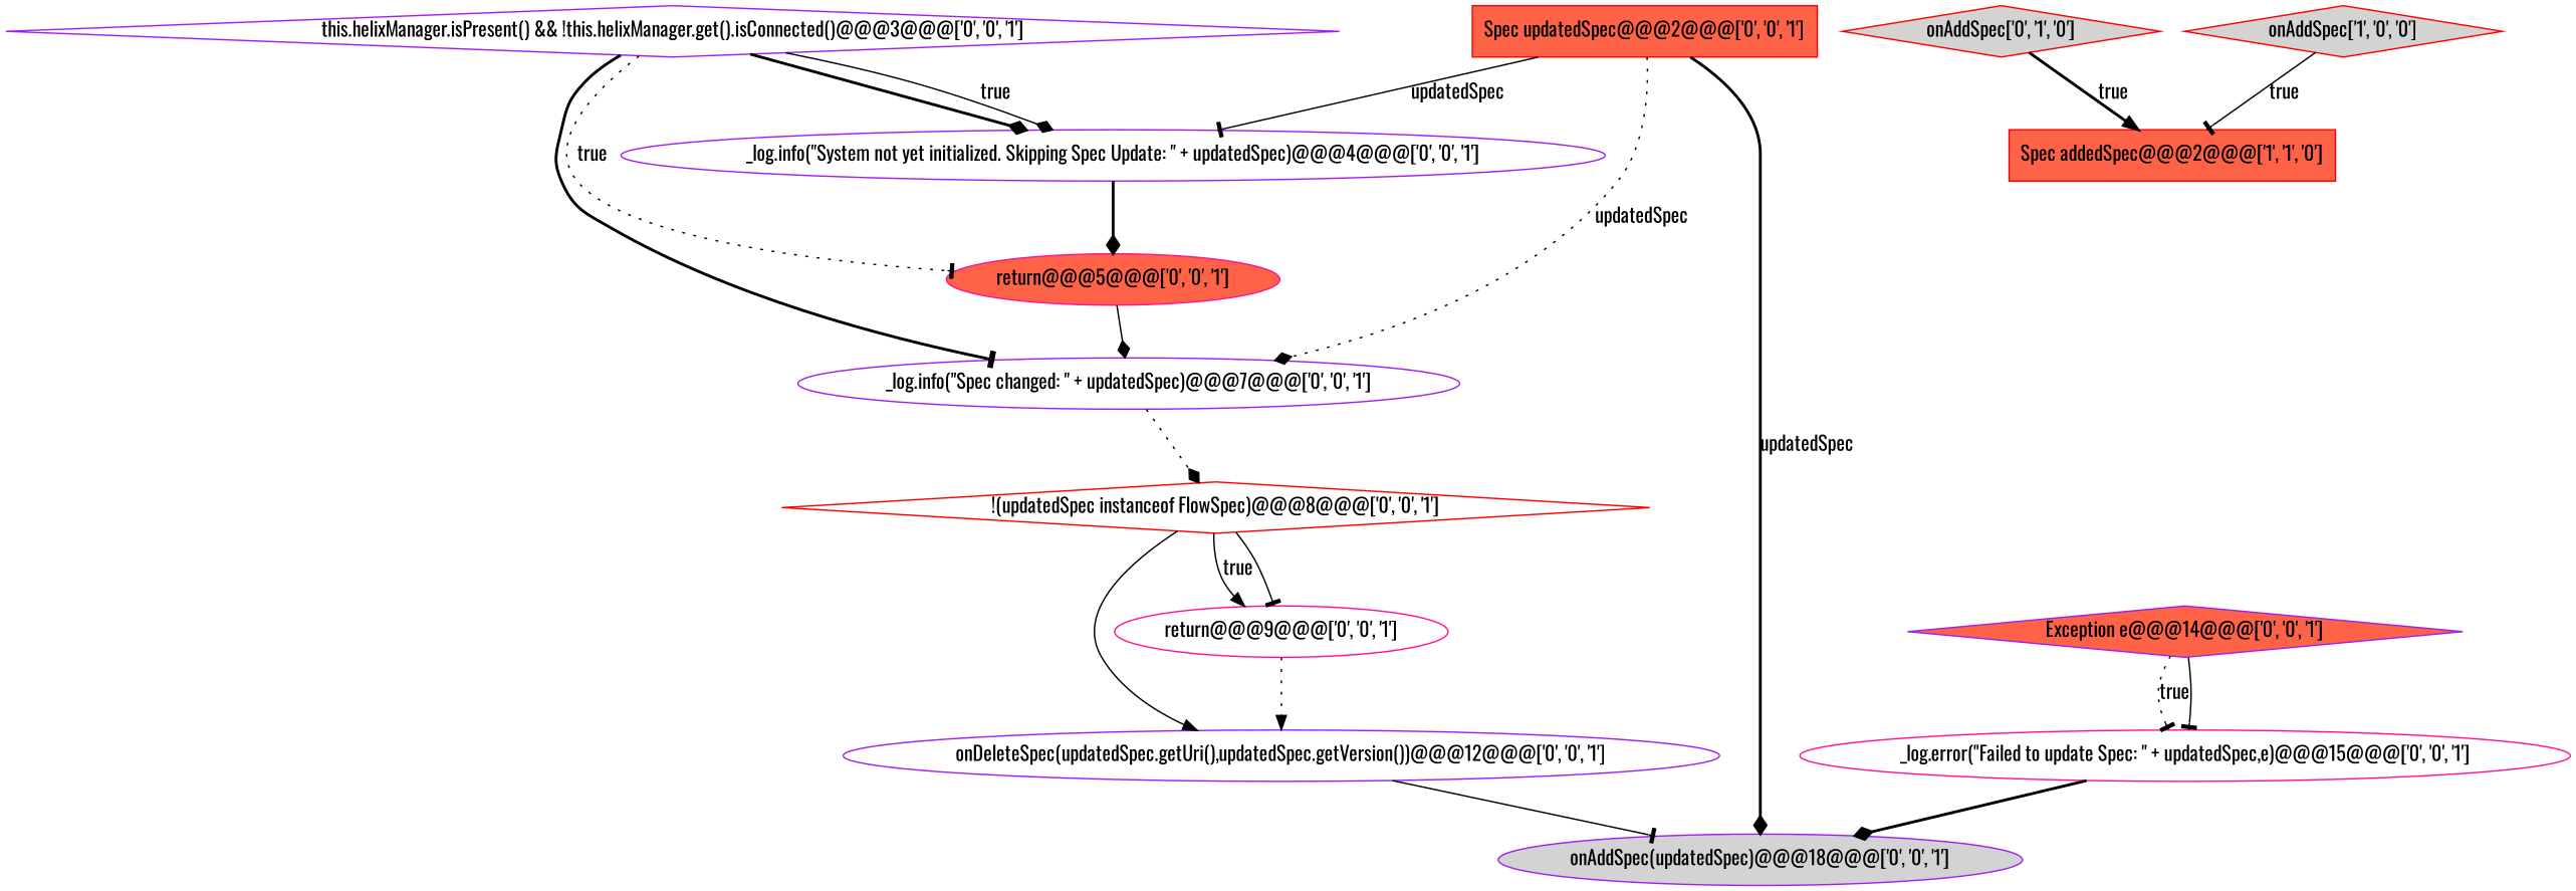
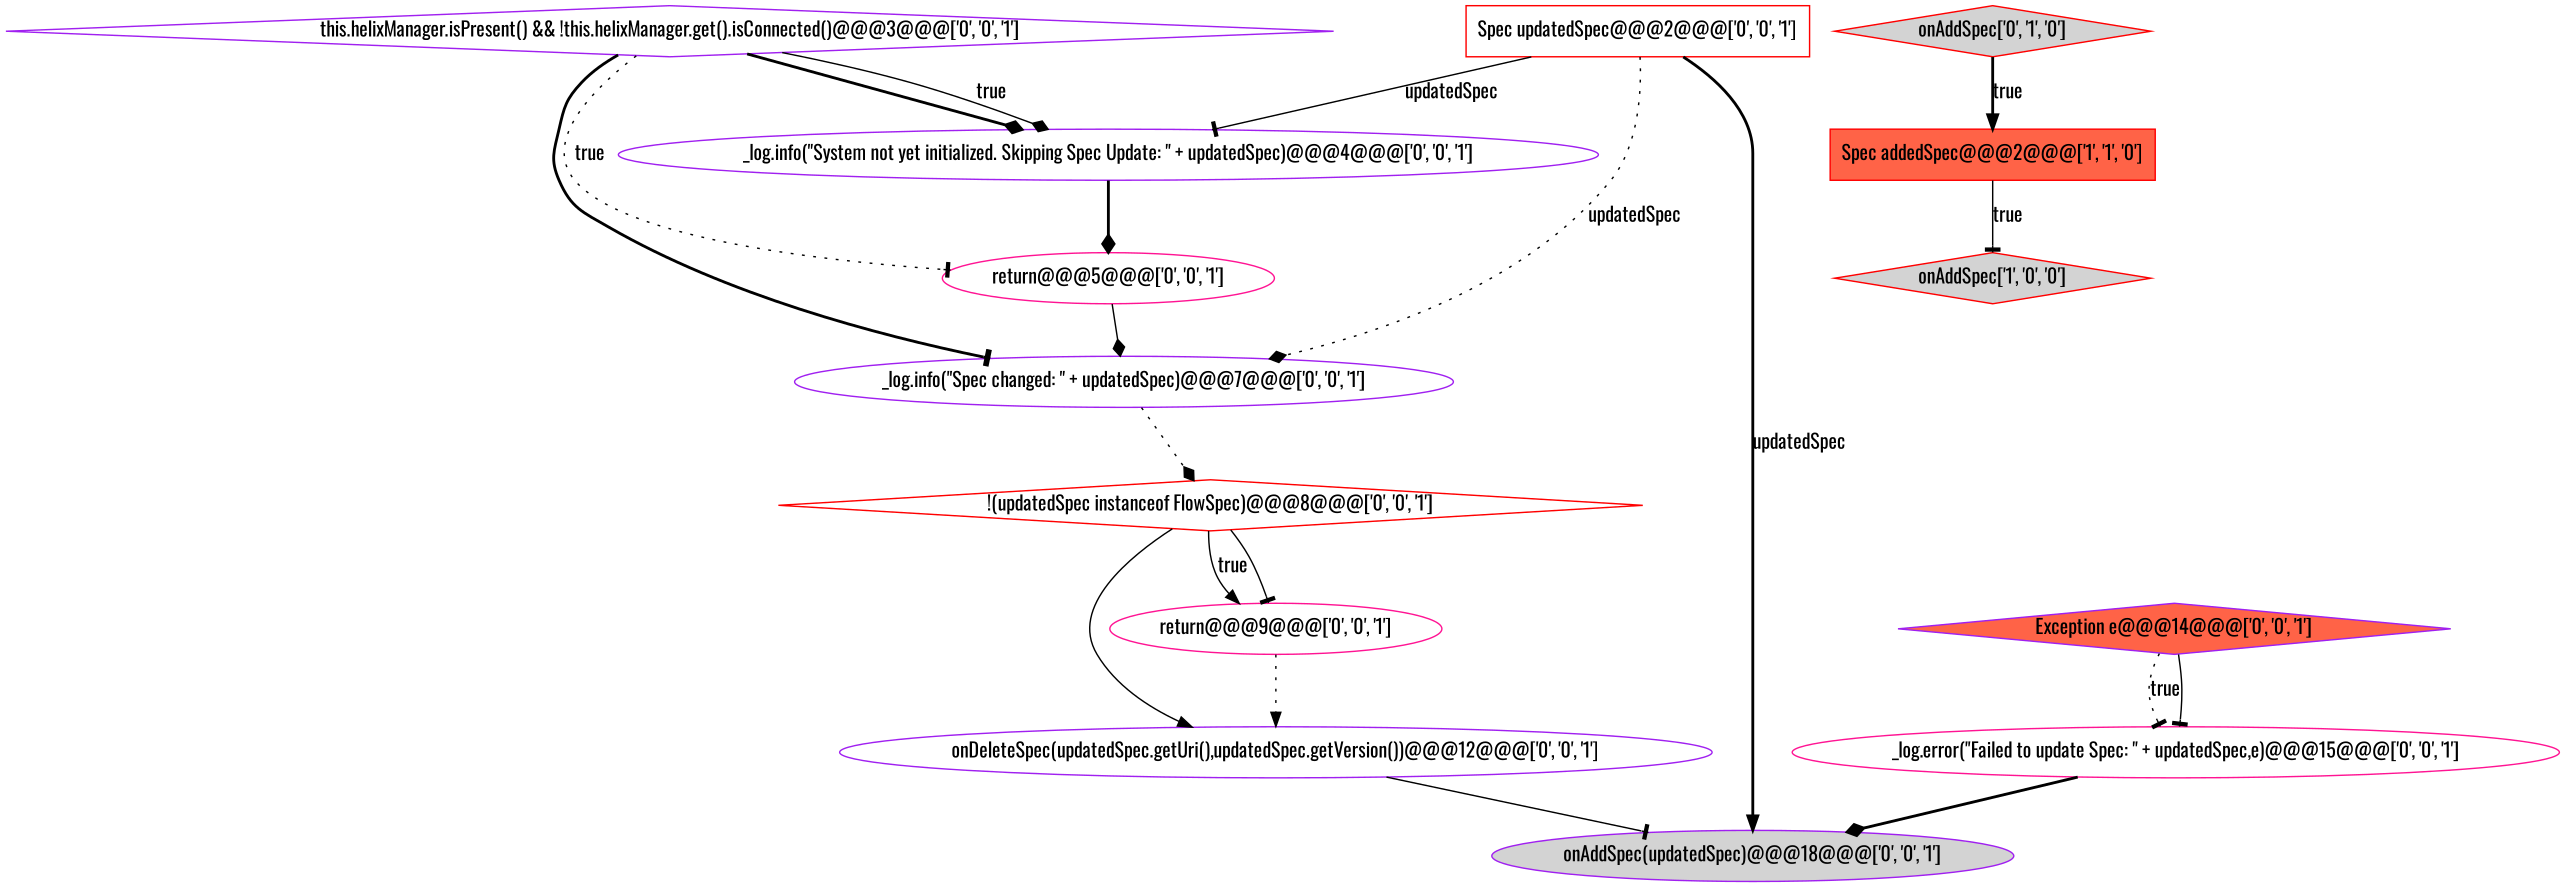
  digraph {
    fontname=Oswald
    node [color=purple fillcolor=white fontname=Oswald shape=ellipse style=filled]
    edge [arrowhead=tee fontname=Oswald style=solid]
    n1 [fillcolor=lightgray label="onAddSpec(updatedSpec)@@@18@@@['0', '0', '1']"]
    n2 [color=red label="!(updatedSpec instanceof FlowSpec)@@@8@@@['0', '0', '1']" shape=diamond]
    n3 [color=deeppink label="return@@@9@@@['0', '0', '1']"]
    n4 [label="onDeleteSpec(updatedSpec.getUri(),updatedSpec.getVersion())@@@12@@@['0', '0', '1']"]
    n5 [label="this.helixManager.isPresent() && !this.helixManager.get().isConnected()@@@3@@@['0', '0', '1']" shape=diamond]
    n6 [label="_log.info(\"System not yet initialized. Skipping Spec Update: \" + updatedSpec)@@@4@@@['0', '0', '1']"]
-   n7 [color=deeppink fillcolor=tomato label="return@@@5@@@['0', '0', '1']"]
+   n7 [color=deeppink label="return@@@5@@@['0', '0', '1']"]
    n8 [label="_log.info(\"Spec changed: \" + updatedSpec)@@@7@@@['0', '0', '1']"]
-   n9 [color=red fillcolor=tomato label="Spec updatedSpec@@@2@@@['0', '0', '1']" shape=box]
+   n9 [color=red label="Spec updatedSpec@@@2@@@['0', '0', '1']" shape=box]
    n10 [fillcolor=tomato label="Exception e@@@14@@@['0', '0', '1']" shape=diamond]
    n11 [color=deeppink label="_log.error(\"Failed to update Spec: \" + updatedSpec,e)@@@15@@@['0', '0', '1']"]
    n12 [color=red fillcolor=lightgray label="onAddSpec['0', '1', '0']" shape=diamond]
    n13 [color=red fillcolor=tomato label="Spec addedSpec@@@2@@@['1', '1', '0']" shape=box]
    n14 [color=red fillcolor=lightgray label="onAddSpec['1', '0', '0']" shape=diamond]
    n2 -> n3 [arrowhead=normal label=true]
    n2 -> n3
    n2 -> n4 [arrowhead=normal]
    n3 -> n4 [arrowhead=normal style=dotted]
    n4 -> n1
    n5 -> n6 [arrowhead=diamond style=bold]
    n5 -> n6 [arrowhead=diamond label=true]
    n5 -> n7 [label=true style=dotted]
    n5 -> n8 [style=bold]
    n6 -> n7 [arrowhead=diamond style=bold]
    n7 -> n8 [arrowhead=diamond]
    n8 -> n2 [arrowhead=diamond style=dotted]
-   n9 -> n1 [arrowhead=diamond label=updatedSpec style=bold]
+   n9 -> n1 [arrowhead=normal label=updatedSpec style=bold]
    n9 -> n6 [label=updatedSpec]
    n9 -> n8 [arrowhead=diamond label=updatedSpec style=dotted]
    n10 -> n11 [label=true style=dotted]
    n10 -> n11
    n11 -> n1 [arrowhead=diamond style=bold]
    n12 -> n13 [arrowhead=normal label=true style=bold]
-   n14 -> n13 [label=true]
+   n13 -> n14 [label=true]
  }
